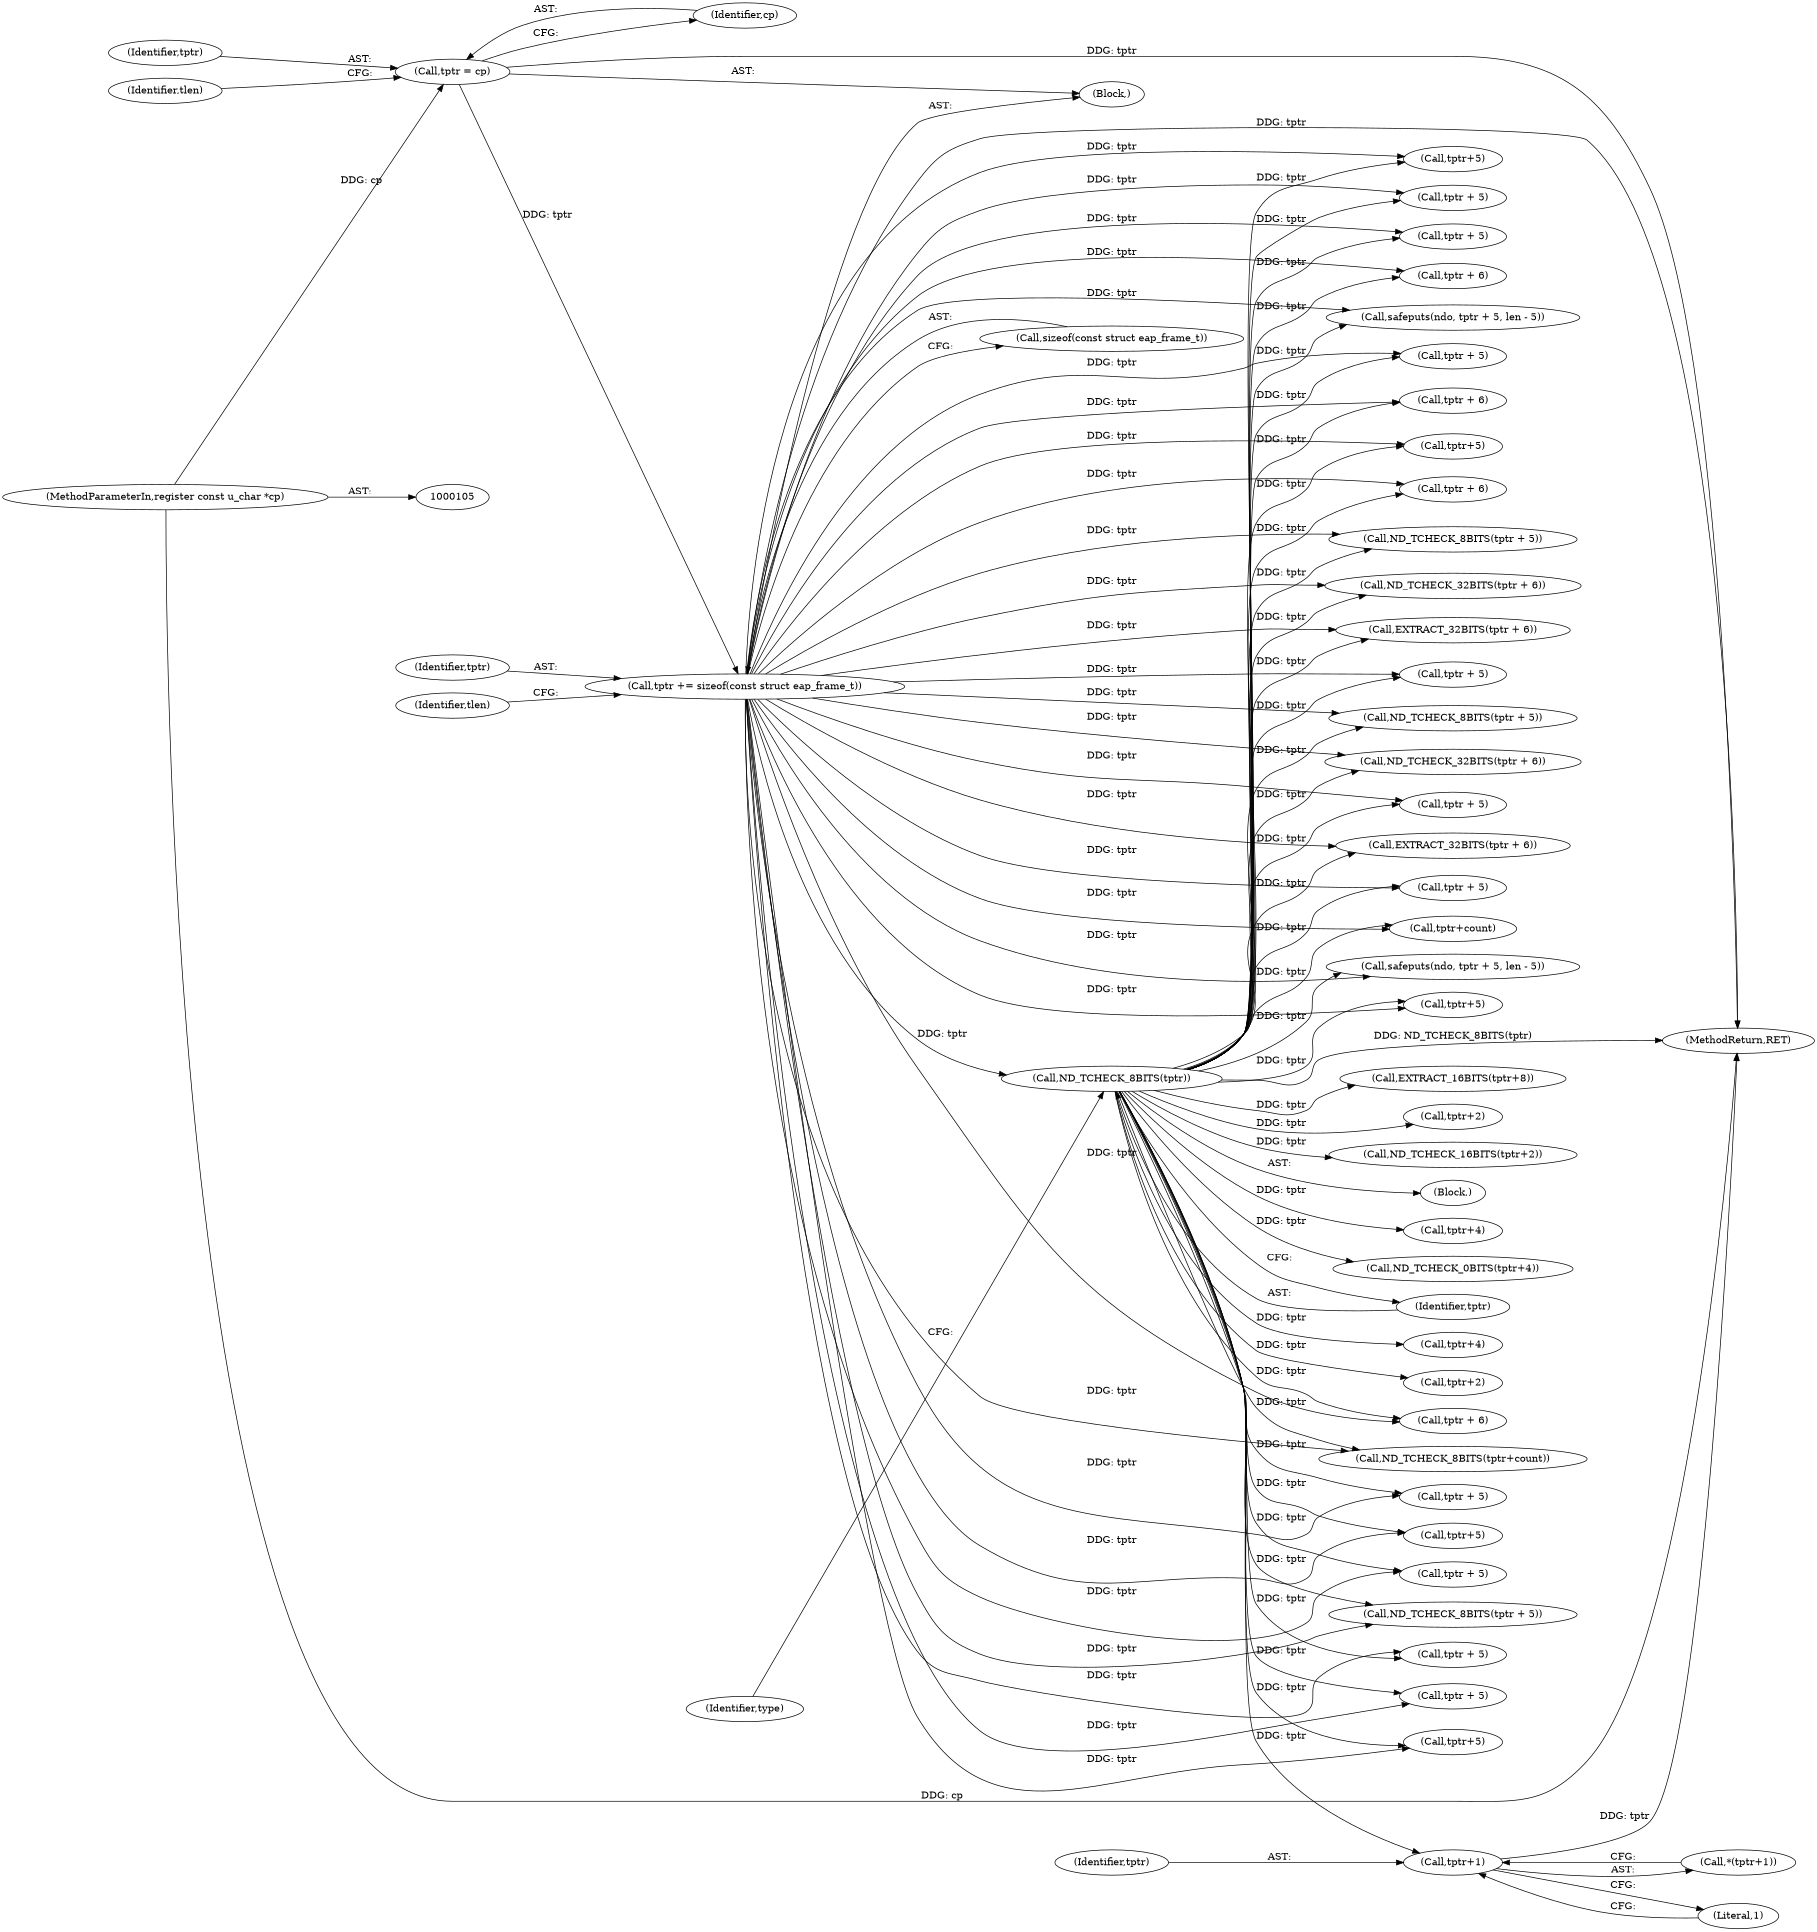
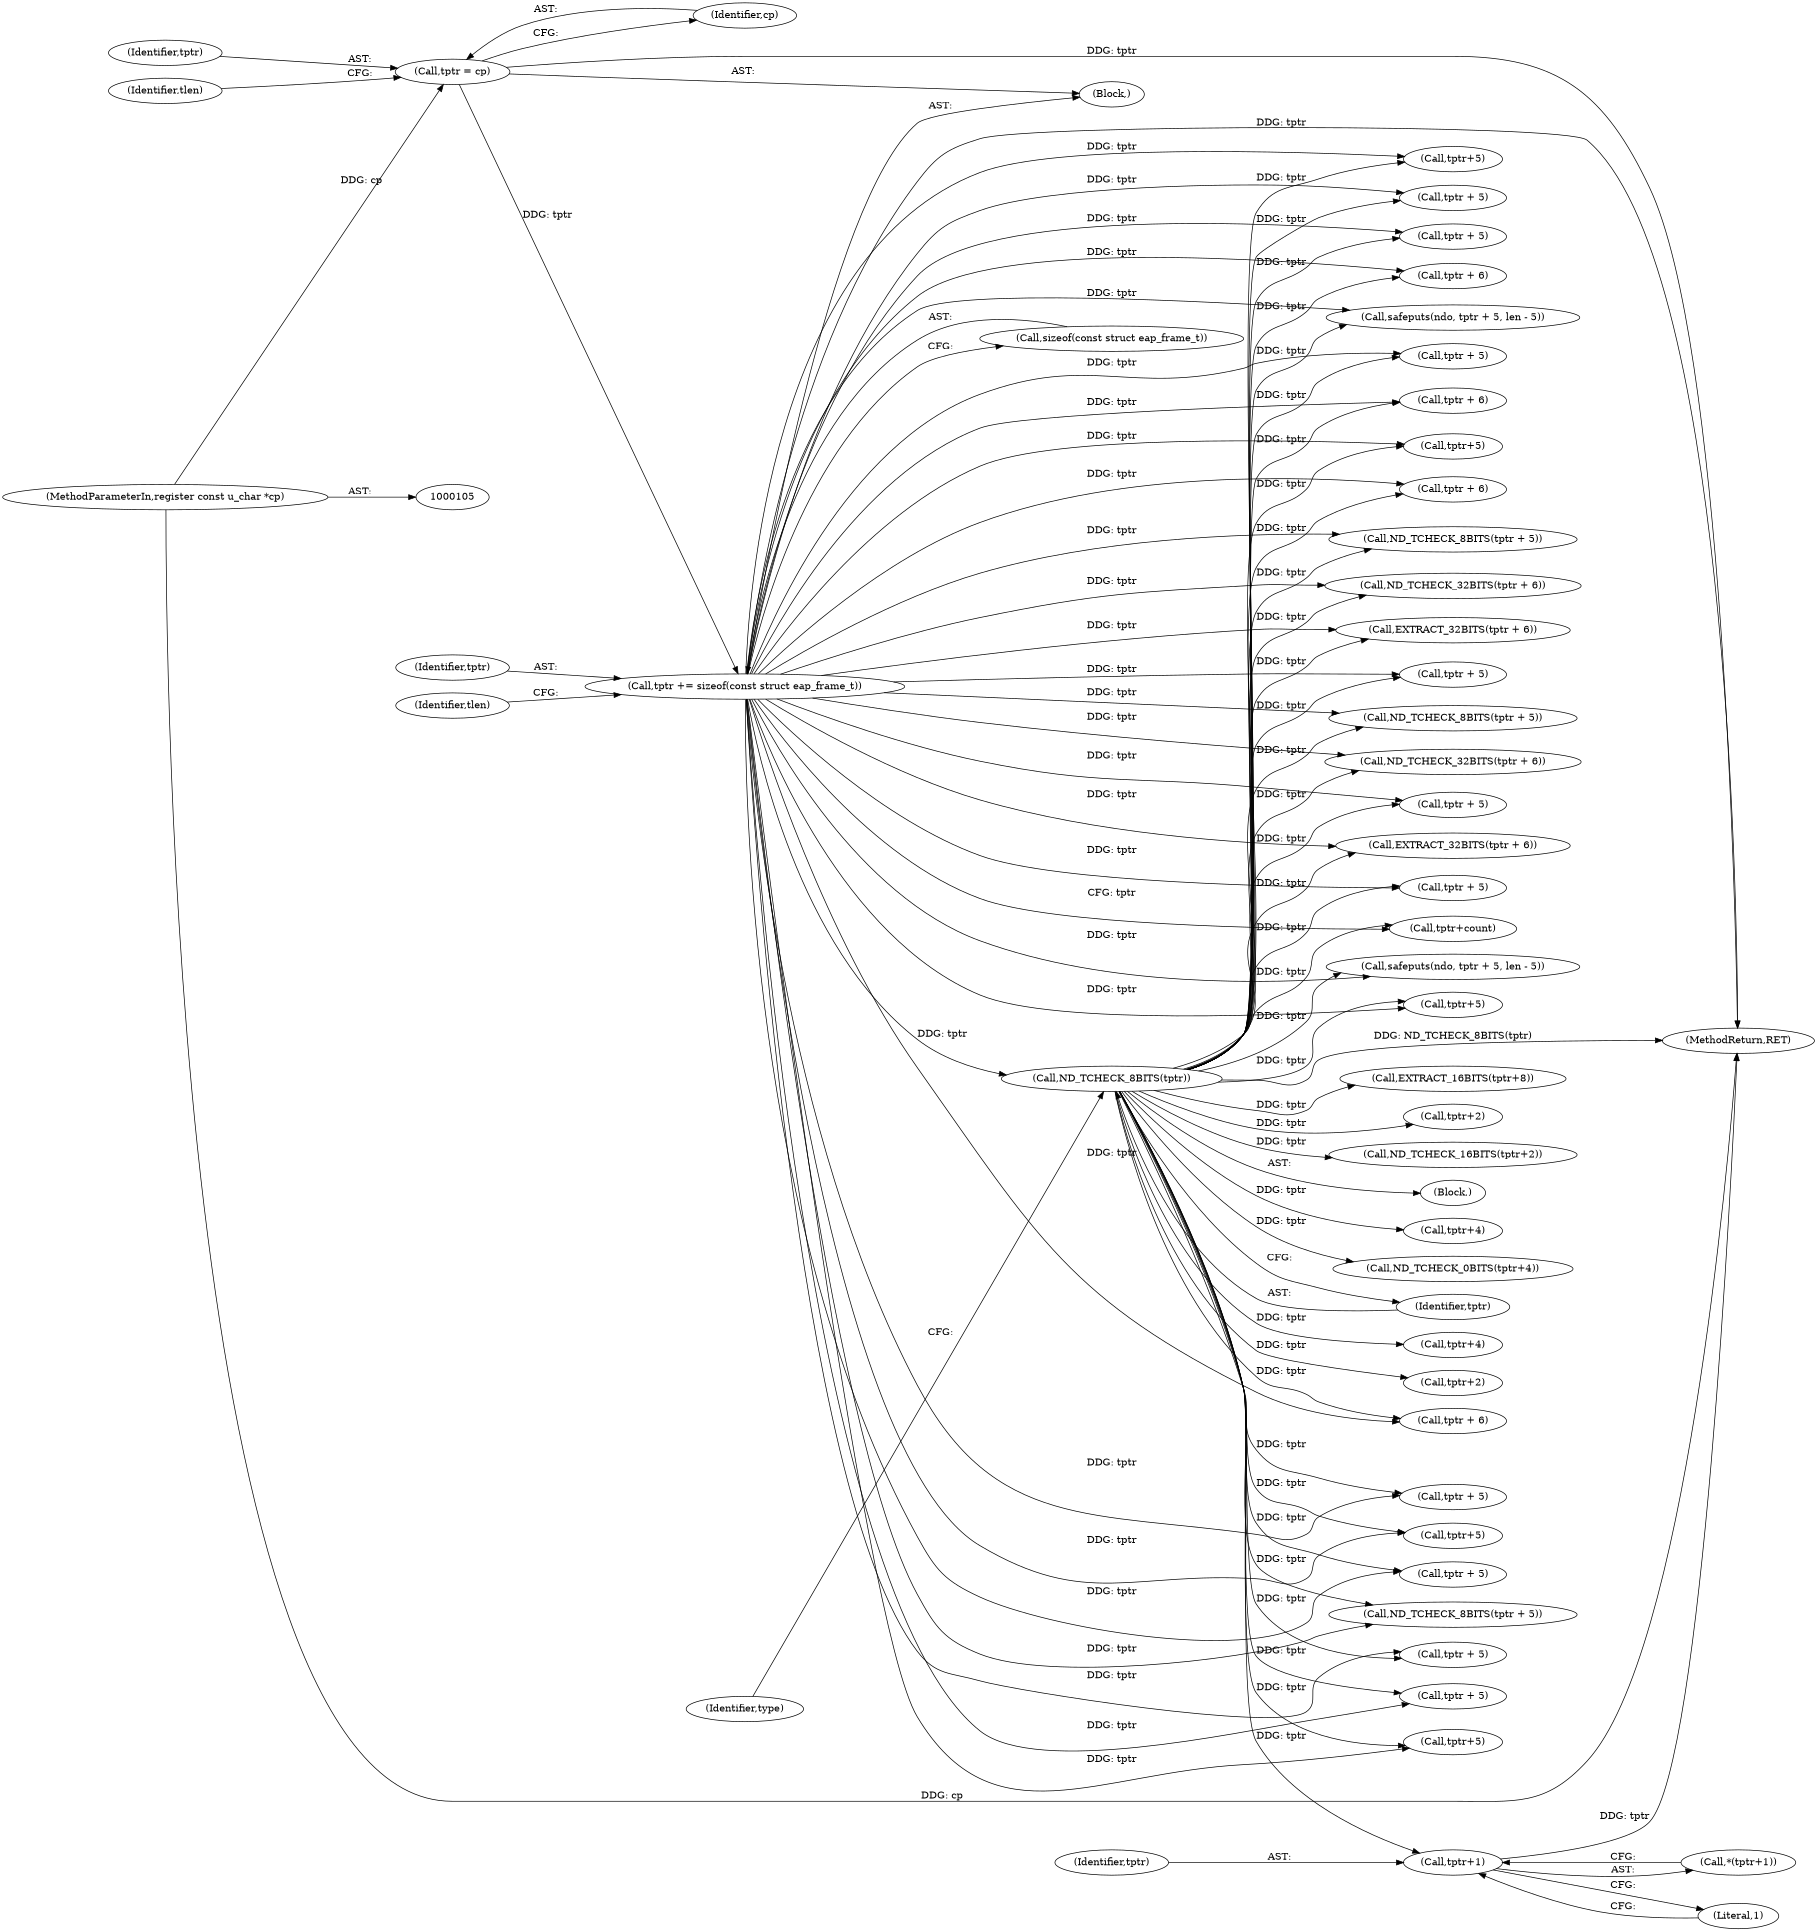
  digraph {
    rankdir=LR
    n1 [label="(Call,tptr+1)"]
    n2 [label="(Literal,1)"]
    n3 [label="(MethodReturn,RET)"]
    n4 [label="(Call,*(tptr+1))"]
    n5 [label="(Call,ND_TCHECK_8BITS(tptr))"]
    n6 [label="(Call,tptr + 5)"]
    n7 [label="(Call,tptr + 5)"]
    n8 [label="(Call,tptr + 6)"]
    n9 [label="(Call,ND_TCHECK_0BITS(tptr+4))"]
    n10 [label="(Call,safeputs(ndo, tptr + 5, len - 5))"]
    n11 [label="(Call,tptr + 6)"]
    n12 [label="(Call,tptr+5)"]
    n13 [label="(Call,ND_TCHECK_32BITS(tptr + 6))"]
    n14 [label="(Call,tptr + 5)"]
    n15 [label="(Call,ND_TCHECK_8BITS(tptr + 5))"]
    n16 [label="(Call,tptr + 5)"]
    n17 [label="(Identifier,tptr)"]
    n18 [label="(Call,tptr + 5)"]
    n19 [label="(Call,tptr+count)"]
    n20 [label="(Call,safeputs(ndo, tptr + 5, len - 5))"]
    n21 [label="(Call,tptr+5)"]
    n22 [label="(Call,tptr+4)"]
-   n23 [label="(Call,ND_TCHECK_8BITS(tptr+count))"]
    n24 [label="(Call,tptr+2)"]
    n25 [label="(Call,ND_TCHECK_32BITS(tptr + 6))"]
    n26 [label="(Call,tptr + 5)"]
    n27 [label="(Call,tptr + 5)"]
    n28 [label="(Call,ND_TCHECK_8BITS(tptr + 5))"]
    n29 [label="(Call,EXTRACT_16BITS(tptr+8))"]
    n30 [label="(Call,tptr + 5)"]
    n31 [label="(Call,tptr + 6)"]
    n32 [label="(Call,tptr+2)"]
    n33 [label="(Call,ND_TCHECK_8BITS(tptr + 5))"]
    n34 [label="(Call,ND_TCHECK_16BITS(tptr+2))"]
    n35 [label="(Call,tptr + 6)"]
    n36 [label="(Block,)"]
    n37 [label="(Call,tptr+4)"]
    n38 [label="(Call,tptr+5)"]
    n39 [label="(Call,tptr + 5)"]
    n40 [label="(Call,tptr+5)"]
    n41 [label="(Call,tptr + 5)"]
    n42 [label="(Call,tptr+5)"]
    n43 [label="(Call,EXTRACT_32BITS(tptr + 6))"]
    n44 [label="(Call,EXTRACT_32BITS(tptr + 6))"]
    n45 [label="(Call,tptr += sizeof(const struct eap_frame_t))"]
    n46 [label="(Block,)"]
    n47 [label="(Call,sizeof(const struct eap_frame_t))"]
    n48 [label="(Call,tptr = cp)"]
    n49 [label="(Identifier,cp)"]
    n50 [label="(MethodParameterIn,register const u_char *cp)"]
    1000105
    n52 [label="(Identifier,tptr)"]
    n53 [label="(Identifier,tlen)"]
    n54 [label="(Identifier,type)"]
    n55 [label="(Identifier,tptr)"]
    n56 [label="(Identifier,tlen)"]
    n57 [label="(Identifier,tptr)"]
    n1 -> n2 [label="CFG: "]
    n1 -> n3 [label="DDG: tptr"]
    n1 -> n4 [label="AST: "]
    n2 -> n1 [label="CFG: "]
    n4 -> n1 [label="CFG: "]
    n5 -> n1 [label="DDG: tptr"]
    n5 -> n3 [label="DDG: ND_TCHECK_8BITS(tptr)"]
    n5 -> n6 [label="DDG: tptr"]
    n5 -> n7 [label="DDG: tptr"]
    n5 -> n8 [label="DDG: tptr"]
    n5 -> n9 [label="DDG: tptr"]
    n5 -> n10 [label="DDG: tptr"]
    n5 -> n11 [label="DDG: tptr"]
    n5 -> n12 [label="DDG: tptr"]
    n5 -> n13 [label="DDG: tptr"]
    n5 -> n14 [label="DDG: tptr"]
    n5 -> n15 [label="DDG: tptr"]
    n5 -> n16 [label="DDG: tptr"]
    n5 -> n17 [label="CFG: "]
    n5 -> n18 [label="DDG: tptr"]
    n5 -> n19 [label="DDG: tptr"]
    n5 -> n20 [label="DDG: tptr"]
    n5 -> n21 [label="DDG: tptr"]
    n5 -> n22 [label="DDG: tptr"]
-   n5 -> n23 [label="DDG: tptr"]
    n5 -> n24 [label="DDG: tptr"]
    n5 -> n25 [label="DDG: tptr"]
    n5 -> n26 [label="DDG: tptr"]
    n5 -> n27 [label="DDG: tptr"]
    n5 -> n28 [label="DDG: tptr"]
    n5 -> n29 [label="DDG: tptr"]
    n5 -> n30 [label="DDG: tptr"]
    n5 -> n31 [label="DDG: tptr"]
    n5 -> n32 [label="DDG: tptr"]
    n5 -> n33 [label="DDG: tptr"]
    n5 -> n34 [label="DDG: tptr"]
    n5 -> n35 [label="DDG: tptr"]
    n5 -> n36 [label="AST: "]
    n5 -> n37 [label="DDG: tptr"]
    n5 -> n38 [label="DDG: tptr"]
    n5 -> n39 [label="DDG: tptr"]
    n5 -> n40 [label="DDG: tptr"]
    n5 -> n41 [label="DDG: tptr"]
    n5 -> n42 [label="DDG: tptr"]
    n5 -> n43 [label="DDG: tptr"]
    n5 -> n44 [label="DDG: tptr"]
    n17 -> n5 [label="AST: "]
    n45 -> n3 [label="DDG: tptr"]
    n45 -> n5 [label="DDG: tptr"]
    n45 -> n6 [label="DDG: tptr"]
    n45 -> n7 [label="DDG: tptr"]
    n45 -> n8 [label="DDG: tptr"]
    n45 -> n10 [label="DDG: tptr"]
    n45 -> n11 [label="DDG: tptr"]
    n45 -> n12 [label="DDG: tptr"]
    n45 -> n13 [label="DDG: tptr"]
    n45 -> n14 [label="DDG: tptr"]
    n45 -> n15 [label="DDG: tptr"]
    n45 -> n16 [label="DDG: tptr"]
    n45 -> n18 [label="DDG: tptr"]
-   n45 -> n19 [label="DDG: tptr"]
+   n45 -> n19 [label="CFG: tptr"]
    n45 -> n20 [label="DDG: tptr"]
    n45 -> n21 [label="DDG: tptr"]
-   n45 -> n23 [label="DDG: tptr"]
    n45 -> n25 [label="DDG: tptr"]
    n45 -> n26 [label="DDG: tptr"]
    n45 -> n27 [label="DDG: tptr"]
    n45 -> n28 [label="DDG: tptr"]
    n45 -> n30 [label="DDG: tptr"]
    n45 -> n31 [label="DDG: tptr"]
    n45 -> n33 [label="DDG: tptr"]
    n45 -> n35 [label="DDG: tptr"]
    n45 -> n38 [label="DDG: tptr"]
    n45 -> n39 [label="DDG: tptr"]
    n45 -> n40 [label="DDG: tptr"]
    n45 -> n41 [label="DDG: tptr"]
    n45 -> n42 [label="DDG: tptr"]
    n45 -> n43 [label="DDG: tptr"]
    n45 -> n44 [label="DDG: tptr"]
    n45 -> n46 [label="AST: "]
    n45 -> n47 [label="CFG: "]
    n47 -> n45 [label="AST: "]
    n48 -> n3 [label="DDG: tptr"]
    n48 -> n45 [label="DDG: tptr"]
    n48 -> n46 [label="AST: "]
    n48 -> n49 [label="CFG: "]
    n49 -> n48 [label="AST: "]
    n50 -> n3 [label="DDG: cp"]
    n50 -> n48 [label="DDG: cp"]
    n50 -> 1000105 [label="AST: "]
    n52 -> n1 [label="AST: "]
    n53 -> n48 [label="CFG: "]
    n54 -> n5 [label="CFG: "]
    n55 -> n45 [label="AST: "]
    n56 -> n45 [label="CFG: "]
    n57 -> n48 [label="AST: "]
  }
